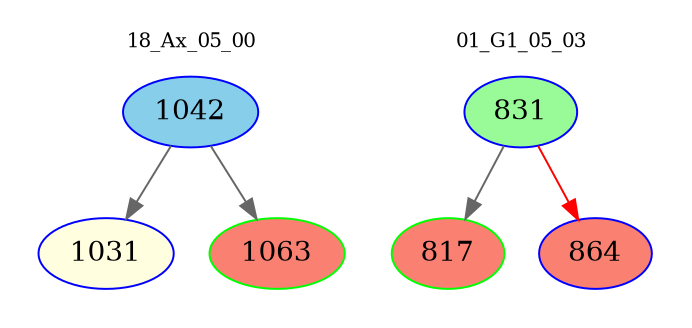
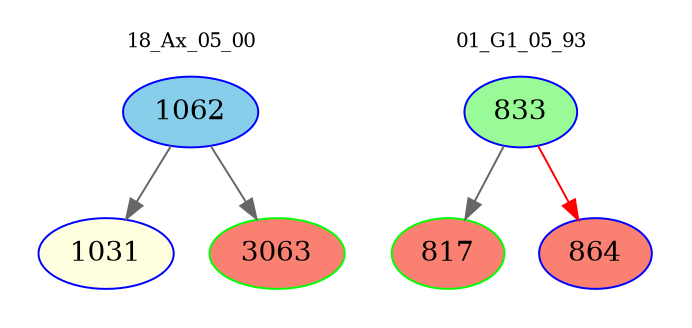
  digraph {
    node [color=blue fillcolor=salmon style=filled]
    edge [color=gray40]
-   n1 [fillcolor=skyblue label=1042]
+   n1 [fillcolor=skyblue label=1062]
    n2 [fillcolor=lightyellow label=1031]
-   n3 [color=green label=1063]
-   n4 [fillcolor=palegreen label=831]
+   n3 [color=green label=3063]
+   n4 [fillcolor=palegreen label=833]
    n5 [color=green label=817]
    n6 [label=864]
    subgraph cluster_1 {
      color=white
      fontsize=10
      label="18_Ax_05_00"
      n1
      n2
      n3
    }
    subgraph cluster_2 {
      color=white
      fontsize=10
-     label="01_G1_05_03"
+     label="01_G1_05_93"
      n4
      n5
      n6
    }
    n1 -> n2
    n1 -> n3
    n4 -> n5
    n4 -> n6 [color=red]
  }
